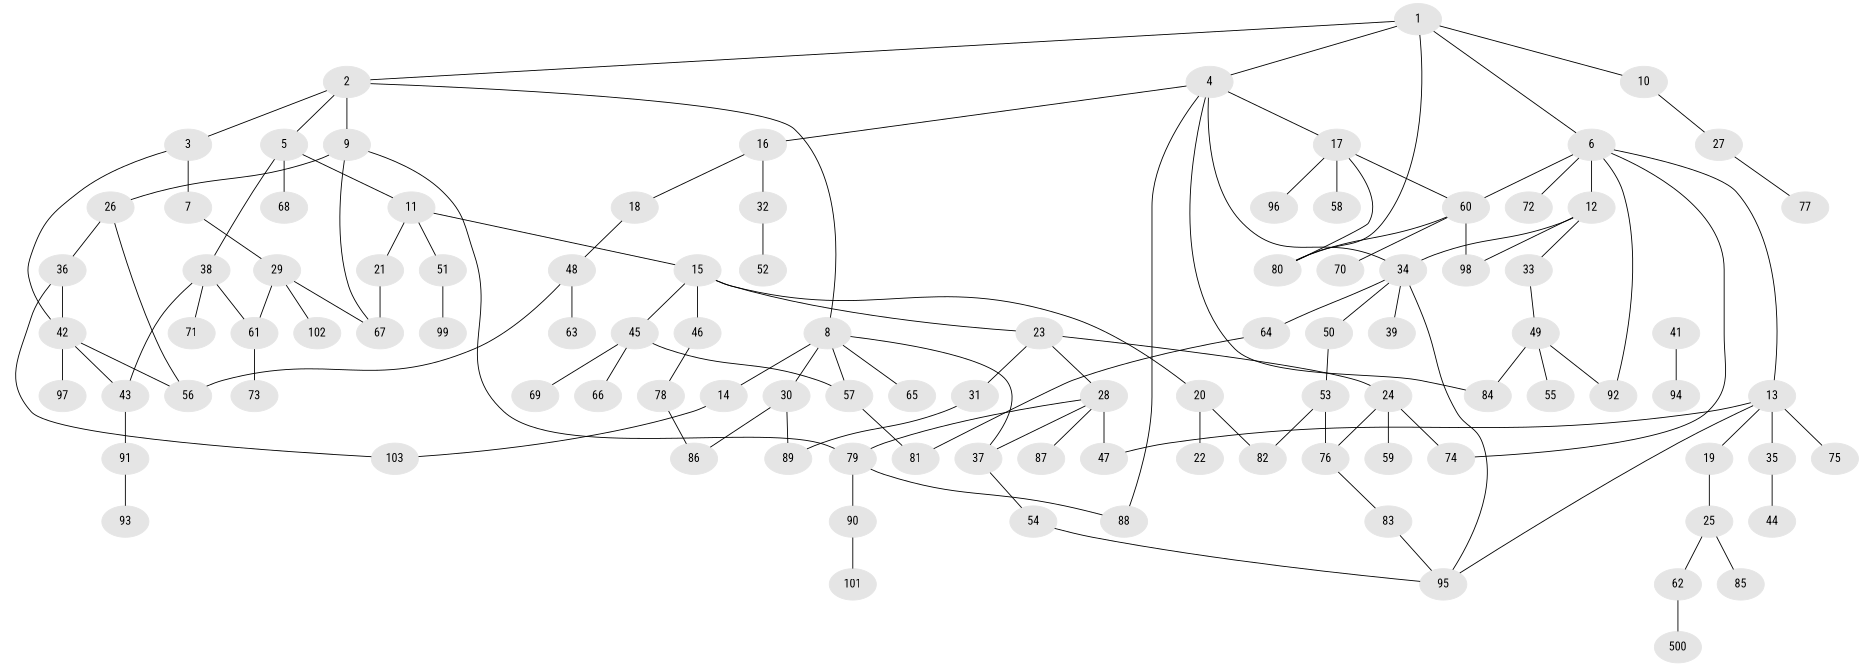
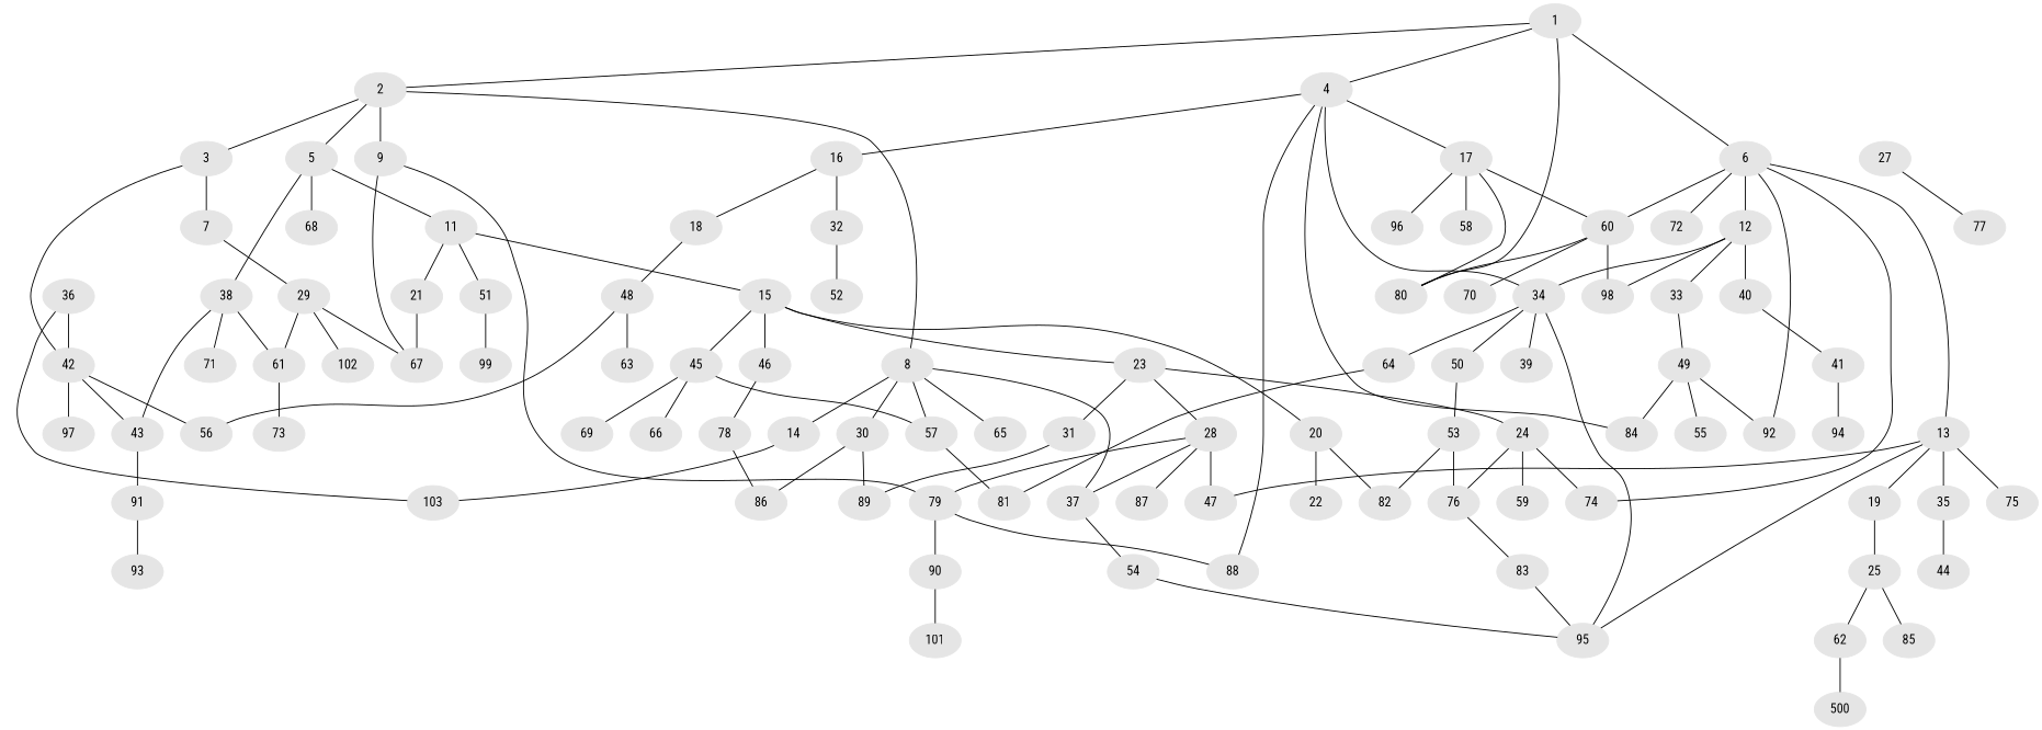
  graph {
    fontname="Roboto Condensed"
    node [color=gray90 fontname="Roboto Condensed" style=filled]
    edge [fontname="Roboto Condensed"]
    1
    2
    4
    6
-   10
    80
    3
    5
    8
    9
    16
    17
    34
    84
    88
    12
    13
    60
    72
    74
    92
    27
    7
    42
    11
    38
    68
    14
    30
    37
    57
    65
-   26
    67
    79
    29
    56
    43
    97
    18
    32
    58
    96
    95
    39
    50
    64
    15
    21
    51
    61
    71
    33
+   40
    98
    19
    35
    47
    75
    70
    102
    103
    86
    89
    54
    81
    36
    90
    77
    20
    23
    45
    46
    99
    49
    41
    25
    44
    22
    82
    24
    28
    31
    66
    69
    78
    48
    52
    63
    62
    85
    59
    76
    87
    83
    n96 [label=500]
    73
    55
    53
    91
    94
    93
    101
    1 -- 2
    1 -- 4
    1 -- 6
-   1 -- 10
    1 -- 80
    2 -- 3
    2 -- 5
    2 -- 8
    2 -- 9
    4 -- 16
    4 -- 17
    4 -- 34
    4 -- 84
    4 -- 88
    6 -- 12
    6 -- 13
    6 -- 60
    6 -- 72
    6 -- 74
    6 -- 92
-   10 -- 27
    3 -- 7
    3 -- 42
    5 -- 11
    5 -- 38
    5 -- 68
    8 -- 14
    8 -- 30
    8 -- 37
    8 -- 57
    8 -- 65
-   9 -- 26
    9 -- 67
    9 -- 79
    16 -- 18
    16 -- 32
    17 -- 80
    17 -- 60
    17 -- 58
    17 -- 96
    34 -- 95
    34 -- 39
    34 -- 50
    34 -- 64
    12 -- 34
    12 -- 33
+   12 -- 40
    12 -- 98
    13 -- 95
    13 -- 19
    13 -- 35
    13 -- 47
    13 -- 75
    60 -- 80
    60 -- 98
    60 -- 70
    27 -- 77
    7 -- 29
    42 -- 56
    42 -- 43
    42 -- 97
    11 -- 15
    11 -- 21
    11 -- 51
    38 -- 43
    38 -- 61
    38 -- 71
    14 -- 103
    30 -- 86
    30 -- 89
    37 -- 54
    57 -- 81
-   26 -- 56
-   26 -- 36
    79 -- 88
    79 -- 90
    29 -- 67
    29 -- 61
    29 -- 102
    43 -- 91
    18 -- 48
    32 -- 52
    50 -- 53
    64 -- 81
    15 -- 20
    15 -- 23
    15 -- 45
    15 -- 46
    21 -- 67
    51 -- 99
    61 -- 73
    33 -- 49
+   40 -- 41
    19 -- 25
    35 -- 44
    54 -- 95
    36 -- 42
    36 -- 103
    90 -- 101
    20 -- 22
    20 -- 82
    23 -- 24
    23 -- 28
    23 -- 31
    45 -- 57
    45 -- 66
    45 -- 69
    46 -- 78
    49 -- 84
    49 -- 92
    49 -- 55
    41 -- 94
    25 -- 62
    25 -- 85
    24 -- 74
    24 -- 59
    24 -- 76
    28 -- 37
    28 -- 79
    28 -- 47
    28 -- 87
    31 -- 89
    78 -- 86
    48 -- 56
    48 -- 63
    62 -- n96
    76 -- 83
    83 -- 95
    53 -- 82
    53 -- 76
    91 -- 93
  }
